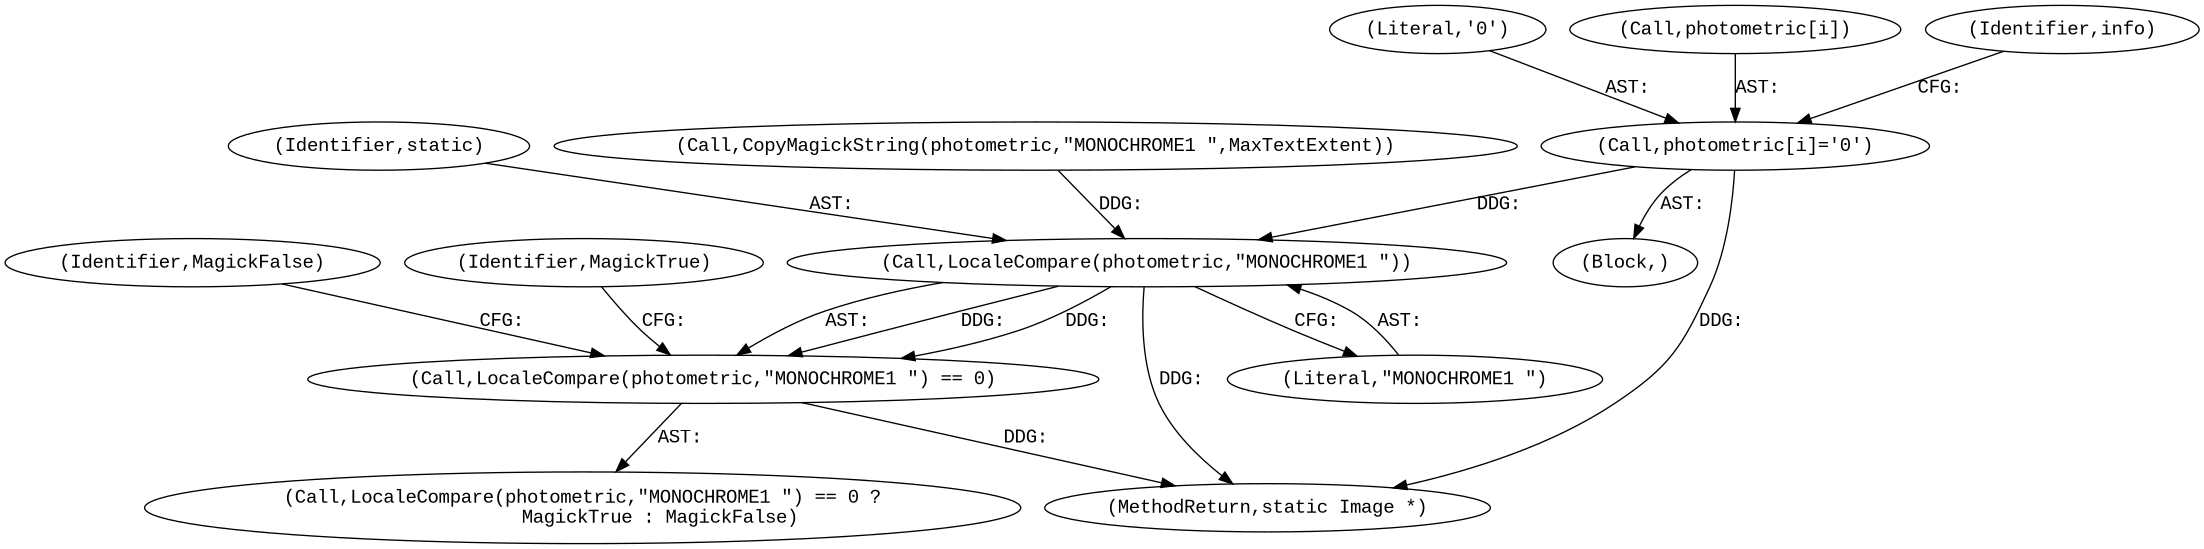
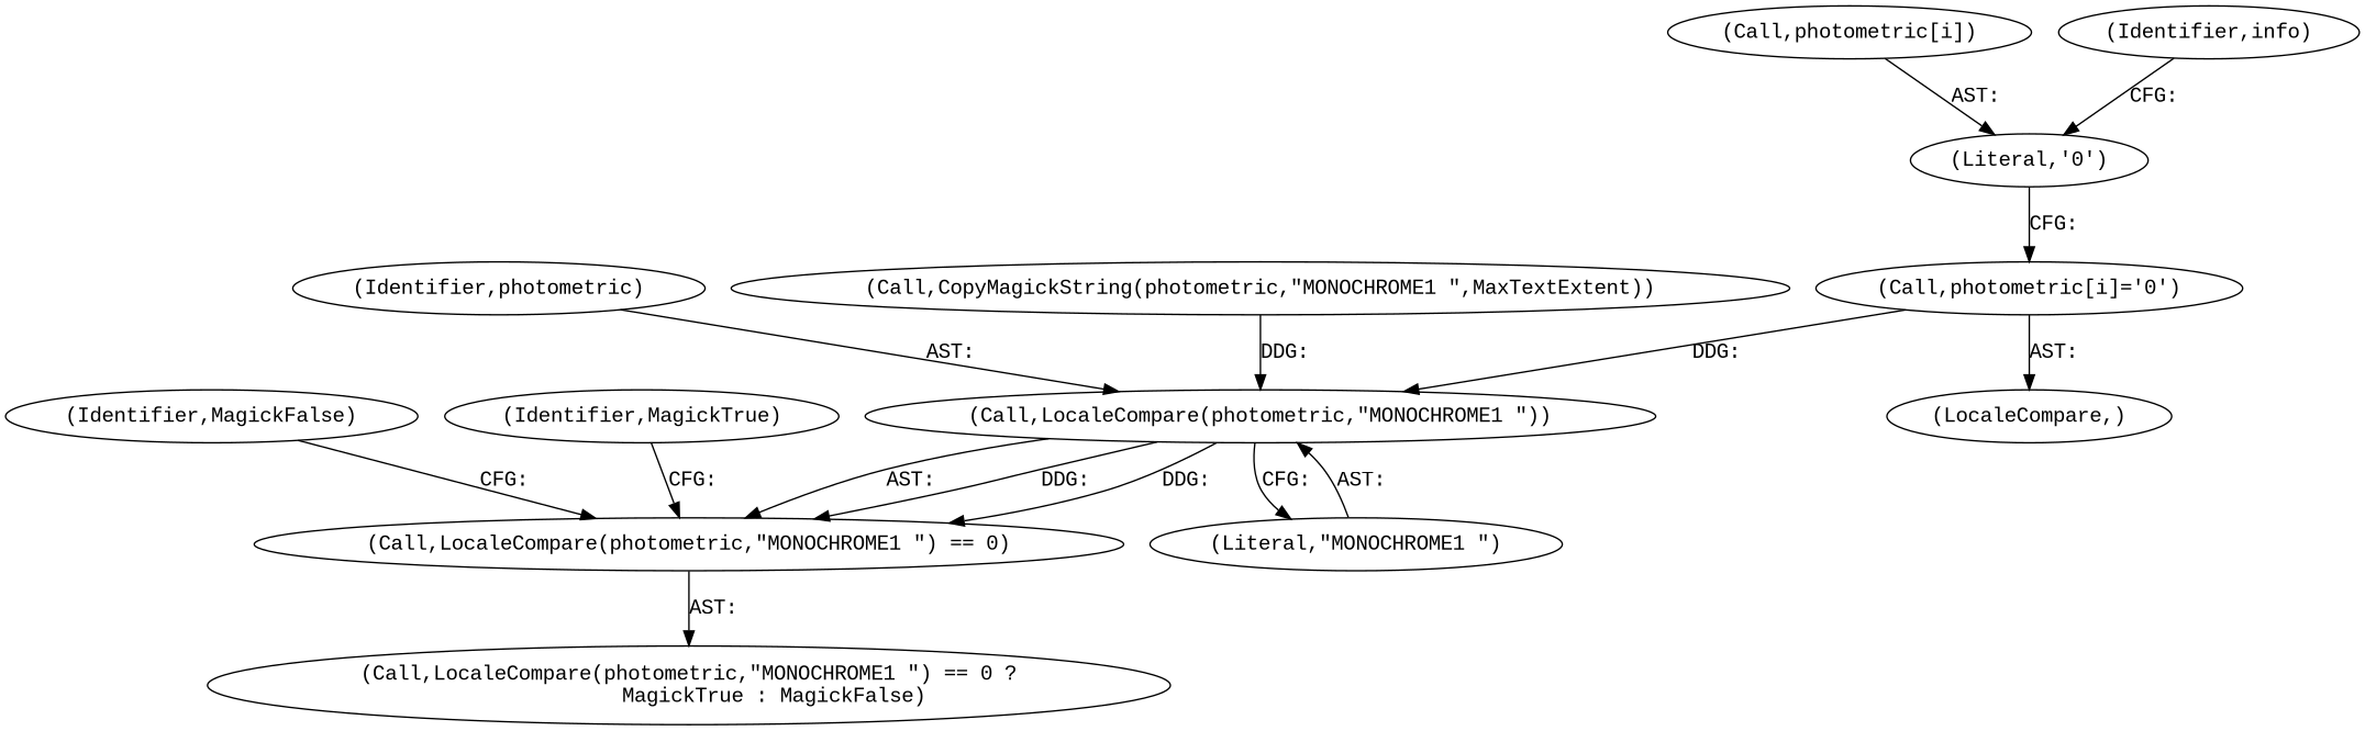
  digraph {
    fontname="Liberation Mono"
    node [fontname="Liberation Mono"]
    edge [fontname="Liberation Mono"]
    n1 [label="(Call,photometric[i]='\0')"]
    n2 [label="(Call,LocaleCompare(photometric,\"MONOCHROME1 \"))"]
-   n3 [label="(Block,)"]
-   n4 [label="(MethodReturn,static Image *)"]
+   n3 [label="(LocaleCompare,)"]
    n5 [label="(Call,LocaleCompare(photometric,\"MONOCHROME1 \") == 0)"]
    n6 [label="(Literal,\"MONOCHROME1 \")"]
    n7 [label="(Literal,'\0')"]
    n8 [label="(Call,LocaleCompare(photometric,\"MONOCHROME1 \") == 0 ?\n              MagickTrue : MagickFalse)"]
    n9 [label="(Call,photometric[i])"]
-   n10 [label="(Identifier,static)"]
+   n10 [label="(Identifier,photometric)"]
    n11 [label="(Identifier,MagickFalse)"]
    n12 [label="(Identifier,info)"]
    n13 [label="(Identifier,MagickTrue)"]
    n14 [label="(Call,CopyMagickString(photometric,\"MONOCHROME1 \",MaxTextExtent))"]
    n1 -> n2 [label="DDG: "]
    n1 -> n3 [label="AST: "]
-   n1 -> n4 [label="DDG: "]
-   n2 -> n4 [label="DDG: "]
    n2 -> n5 [label="AST: "]
    n2 -> n5 [label="DDG: "]
    n2 -> n5 [label="DDG: "]
    n2 -> n6 [label="CFG: "]
-   n5 -> n4 [label="DDG: "]
    n5 -> n8 [label="AST: "]
    n6 -> n2 [label="AST: "]
-   n7 -> n1 [label="AST: "]
-   n9 -> n1 [label="AST: "]
+   n7 -> n1 [label="CFG: "]
+   n9 -> n7 [label="AST: "]
    n10 -> n2 [label="AST: "]
    n11 -> n5 [label="CFG: "]
-   n12 -> n1 [label="CFG: "]
+   n12 -> n7 [label="CFG: "]
    n13 -> n5 [label="CFG: "]
    n14 -> n2 [label="DDG: "]
  }
